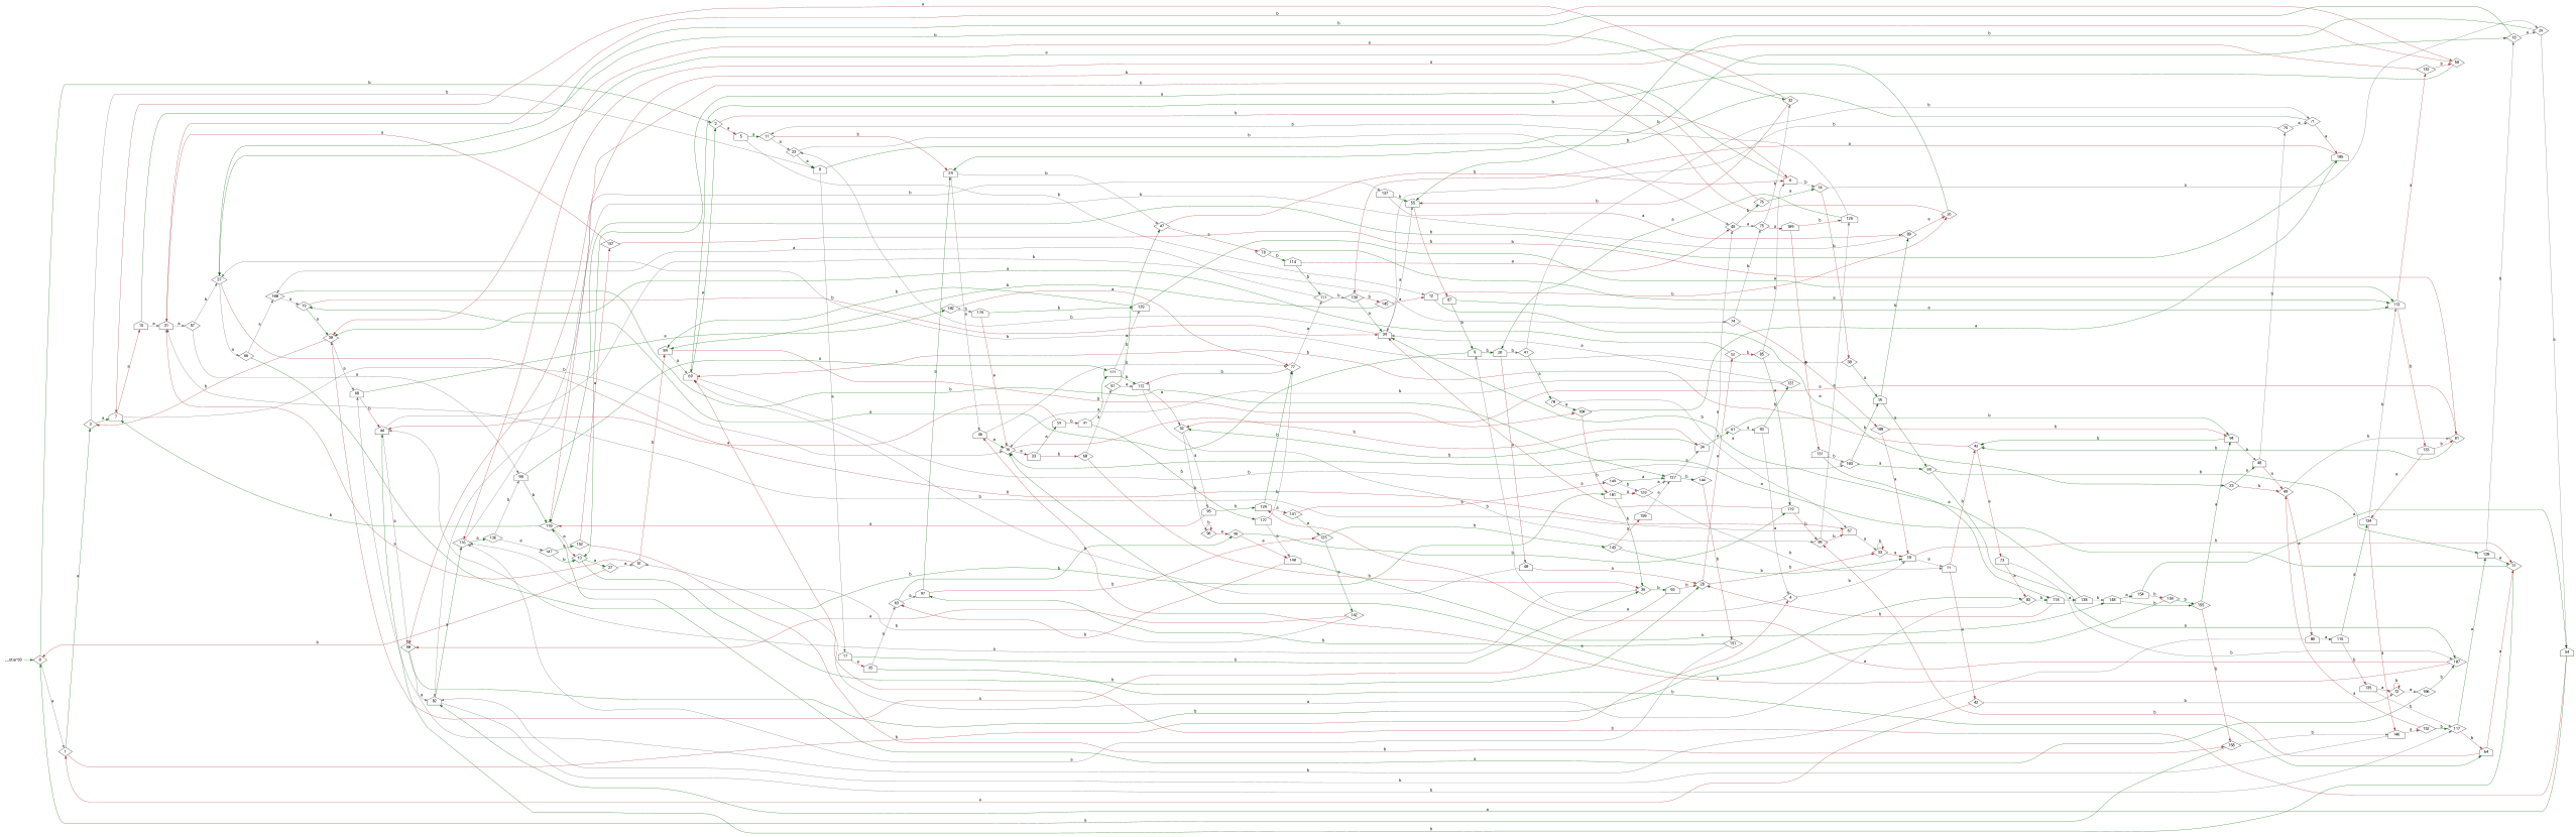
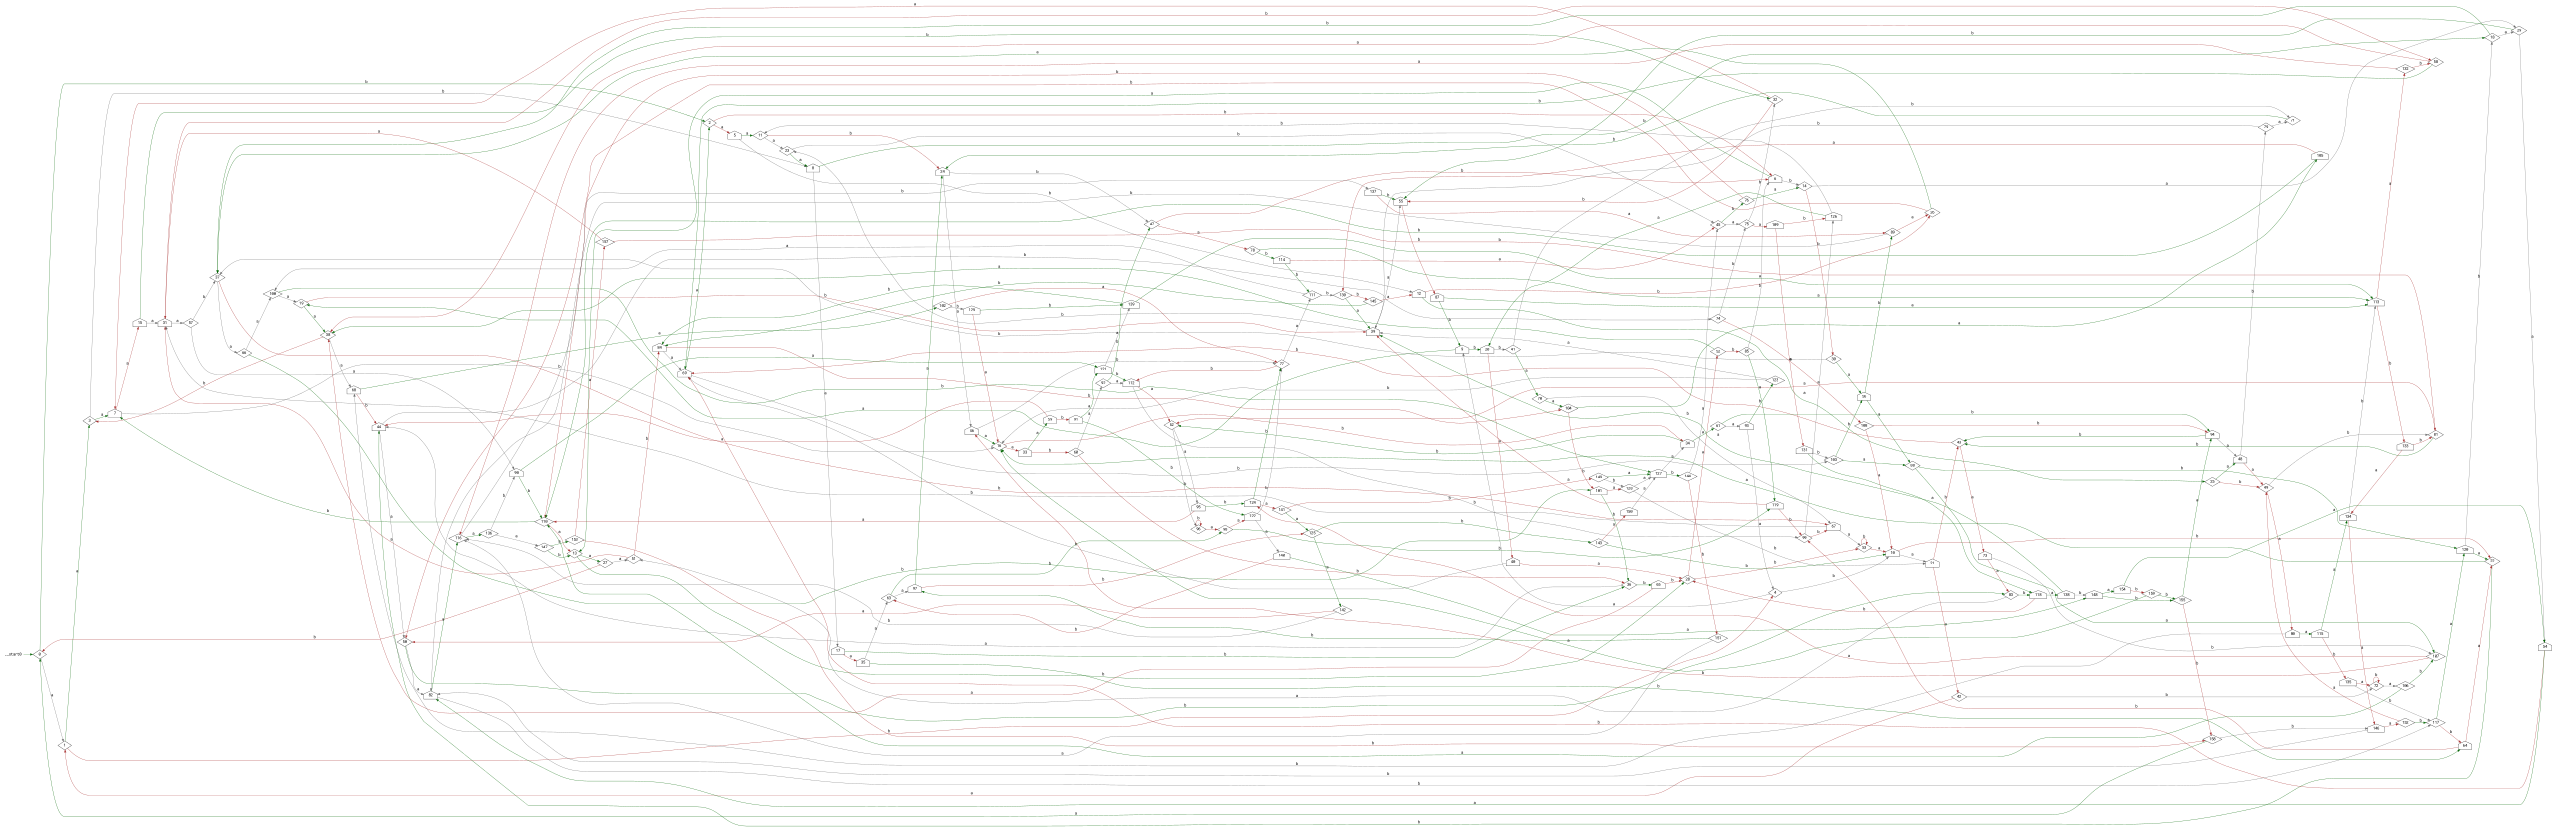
  digraph {
    fontname="Roboto Mono"
    rankdir=LR
    node [fontname="Roboto Mono" shape=diamond]
    edge [color=darkgreen fontname="Roboto Mono"]
    __start0 [shape=none]
    0
    1
    2
    3
    4
    5 [shape=house]
    6 [shape=house]
    7 [shape=house]
    8 [shape=house]
    9 [shape=house]
    10 [shape=house]
    11
    12 [shape=house]
    13
    14
    15 [shape=house]
    16
    17 [shape=house]
    18
    19
    20 [shape=house]
    21 [shape=house]
    22
    23
    24 [shape=house]
    25
    26
    27
    28
    29
    30
    31 [shape=house]
    32
    33 [shape=house]
    34 [shape=house]
    35 [shape=house]
    36
    37
    38
    39 [shape=house]
    40 [shape=house]
    41
    42
    43
    44 [shape=house]
    45
    46 [shape=house]
    47
    48 [shape=house]
    49
    50
    51
    52
    53
    54 [shape=house]
    55 [shape=house]
    56 [shape=house]
    57
    58
    59 [shape=house]
    60
    61
    62
    63
    64 [shape=house]
    65 [shape=house]
    66
    67 [shape=house]
    68 [shape=house]
    69 [shape=house]
    70
    71
    72
    73 [shape=house]
    74
    75
    76
    77
    78
    79
    80 [shape=house]
    81
    82 [shape=house]
    83
    84 [shape=house]
    85
    87 [shape=house]
    88
    89
    90 [shape=house]
    91 [shape=house]
    92
    93 [shape=house]
    94 [shape=house]
    95 [shape=house]
    96
    97 [shape=house]
    98
    99
    100
    101 [shape=house]
    102
    103
    104
    105 [shape=house]
    106
    107
    108
    109 [shape=house]
    110
    111
    112 [shape=house]
    113 [shape=house]
    114 [shape=house]
    115 [shape=house]
    116
    117
    118 [shape=house]
    119 [shape=house]
    120 [shape=house]
    121 [shape=house]
    122 [shape=house]
    123
    124 [shape=house]
    125
    126 [shape=house]
    127 [shape=house]
    128
    129 [shape=house]
    130
    131 [shape=house]
    132
    133 [shape=house]
    134 [shape=house]
    135 [shape=house]
    136
    137 [shape=house]
    138 [shape=house]
    139 [shape=house]
    140 [shape=house]
    141
    142
    143
    144
    145
    146 [shape=house]
    147
    148 [shape=house]
    149
    150 [shape=house]
    151
    152
    153
    154 [shape=house]
    155
    157
    158
    159
    __start0 -> 0
    0 -> 1 [color=gray40 label=a]
    0 -> 2 [label=b]
    1 -> 3 [label=a]
    1 -> 4 [color=brown label=b]
    2 -> 5 [color=brown label=a]
    2 -> 6 [color=brown label=b]
    3 -> 7 [label=a]
    3 -> 8 [color=gray40 label=b]
    4 -> 9 [color=gray40 label=a]
    4 -> 10 [color=gray40 label=b]
    5 -> 11 [label=a]
    5 -> 12 [color=gray40 label=b]
    6 -> 13 [label=a]
    6 -> 14 [color=gray40 label=b]
    7 -> 15 [color=brown label=a]
    7 -> 16 [color=gray40 label=b]
    8 -> 17 [color=gray40 label=a]
    8 -> 18 [label=b]
    9 -> 19 [label=a]
    9 -> 20 [label=b]
    10 -> 21 [color=gray40 label=a]
    10 -> 22 [color=brown label=b]
    11 -> 23 [color=gray40 label=a]
    11 -> 24 [color=brown label=b]
    12 -> 25 [label=a]
    12 -> 26 [color=brown label=b]
    13 -> 27 [label=a]
    13 -> 28 [label=b]
    14 -> 29 [color=gray40 label=a]
    14 -> 30 [color=brown label=b]
    15 -> 31 [color=gray40 label=a]
    15 -> 32 [label=b]
    16 -> 33 [color=brown label=a]
    16 -> 34 [color=brown label=b]
    17 -> 35 [color=brown label=a]
    17 -> 36 [label=b]
    18 -> 29 [color=gray40 label=a]
    18 -> 37 [label=b]
    19 -> 38 [label=a]
    19 -> 39 [color=brown label=b]
    20 -> 40 [color=brown label=a]
    20 -> 41 [color=gray40 label=b]
    21 -> 42 [color=brown label=a]
    21 -> 43 [color=brown label=b]
    22 -> 16 [label=a]
    22 -> 44 [label=b]
    23 -> 8 [label=a]
    23 -> 45 [color=gray40 label=b]
    24 -> 46 [color=gray40 label=a]
    24 -> 47 [color=gray40 label=b]
    25 -> 48 [label=a]
    25 -> 49 [color=brown label=b]
    26 -> 37 [label=a]
    26 -> 50 [color=brown label=b]
    27 -> 0 [color=brown label=b]
    27 -> 51 [color=gray40 label=a]
    28 -> 52 [color=brown label=a]
    28 -> 53 [color=brown label=b]
    29 -> 54 [color=gray40 label=a]
    29 -> 55 [label=b]
    30 -> 37 [color=gray40 label=b]
    30 -> 56 [label=a]
    31 -> 57 [color=gray40 label=a]
    31 -> 58 [color=brown label=b]
    32 -> 7 [color=brown label=a]
    32 -> 55 [color=brown label=b]
    33 -> 59 [label=a]
    33 -> 60 [color=brown label=b]
    34 -> 61 [label=a]
    34 -> 62 [label=b]
    35 -> 63 [color=gray40 label=a]
    35 -> 64 [label=b]
    36 -> 44 [color=gray40 label=a]
    36 -> 65 [label=b]
    37 -> 66 [color=gray40 label=a]
    37 -> 67 [color=brown label=b]
    38 -> 3 [color=brown label=b]
    38 -> 68 [color=gray40 label=a]
    39 -> 23 [color=gray40 label=b]
    39 -> 55 [color=gray40 label=a]
    40 -> 28 [color=brown label=a]
    40 -> 69 [color=gray40 label=b]
    41 -> 70 [label=a]
    41 -> 71 [color=gray40 label=b]
    42 -> 1 [color=brown label=a]
    42 -> 72 [color=gray40 label=b]
    43 -> 69 [color=brown label=b]
    43 -> 73 [color=brown label=a]
    44 -> 50 [color=gray40 label=a]
    44 -> 74 [color=gray40 label=b]
    45 -> 75 [color=gray40 label=a]
    45 -> 76 [label=b]
    46 -> 16 [label=a]
    46 -> 77 [color=gray40 label=b]
    47 -> 6 [color=brown label=b]
    47 -> 78 [color=brown label=a]
    48 -> 49 [color=brown label=a]
    48 -> 79 [color=gray40 label=b]
    49 -> 80 [color=brown label=a]
    49 -> 81 [color=gray40 label=b]
    50 -> 82 [color=gray40 label=a]
    50 -> 83 [label=b]
    51 -> 31 [color=brown label=a]
    51 -> 84 [color=brown label=b]
    52 -> 38 [label=a]
    52 -> 85 [color=brown label=b]
    53 -> 10 [color=brown label=a]
    53 -> 53 [color=brown label=b]
    54 -> 69 [color=brown label=b]
    54 -> 82 [label=a]
    55 -> 87 [color=brown label=b]
    56 -> 88 [label=a]
    56 -> 89 [label=b]
    57 -> 37 [color=gray40 label=b]
    57 -> 90 [color=gray40 label=a]
    58 -> 38 [color=brown label=a]
    58 -> 69 [label=b]
    59 -> 44 [color=brown label=a]
    59 -> 91 [color=brown label=b]
    60 -> 36 [color=brown label=b]
    60 -> 92 [color=gray40 label=a]
    61 -> 93 [color=gray40 label=a]
    61 -> 94 [label=b]
    62 -> 95 [color=gray40 label=a]
    62 -> 96 [color=gray40 label=b]
    63 -> 97 [color=gray40 label=a]
    63 -> 98 [label=b]
    64 -> 22 [color=brown label=a]
    64 -> 99 [color=brown label=b]
    65 -> 28 [color=brown label=b]
    65 -> 38 [color=brown label=a]
    66 -> 100 [color=gray40 label=a]
    66 -> 101 [label=b]
    67 -> 31 [color=gray40 label=b]
    67 -> 53 [color=gray40 label=a]
    68 -> 44 [color=brown label=b]
    68 -> 102 [label=a]
    69 -> 2 [label=a]
    69 -> 103 [color=gray40 label=b]
    70 -> 67 [color=gray40 label=b]
    70 -> 104 [label=a]
    71 -> 24 [label=b]
-   71 -> 105 [color=brown label=a]
    72 -> 72 [color=brown label=b]
    72 -> 106 [color=gray40 label=a]
    73 -> 83 [color=brown label=a]
    73 -> 107 [color=gray40 label=b]
    74 -> 75 [color=gray40 label=b]
    74 -> 108 [color=brown label=a]
    75 -> 32 [color=gray40 label=b]
    75 -> 109 [color=brown label=a]
    76 -> 14 [label=a]
    76 -> 110 [color=brown label=b]
    77 -> 111 [color=gray40 label=a]
    77 -> 112 [color=brown label=b]
    78 -> 113 [label=a]
    78 -> 114 [label=b]
    79 -> 39 [color=gray40 label=b]
    79 -> 71 [color=gray40 label=a]
    80 -> 68 [color=gray40 label=b]
    80 -> 115 [label=a]
    81 -> 43 [label=b]
    81 -> 62 [color=brown label=a]
    82 -> 116 [label=a]
    82 -> 117 [color=gray40 label=b]
    83 -> 51 [color=gray40 label=a]
    83 -> 118 [label=b]
    84 -> 69 [color=gray40 label=a]
    84 -> 104 [color=brown label=b]
    85 -> 6 [color=gray40 label=b]
    85 -> 119 [label=a]
    87 -> 9 [label=b]
    87 -> 113 [label=a]
    88 -> 107 [label=a]
    88 -> 120 [label=b]
    89 -> 26 [color=brown label=a]
    89 -> 82 [color=gray40 label=b]
    90 -> 110 [label=b]
    90 -> 121 [label=a]
    91 -> 121 [label=a]
    91 -> 122 [label=b]
    92 -> 47 [label=b]
    92 -> 112 [color=gray40 label=a]
    93 -> 4 [color=gray40 label=a]
    93 -> 123 [label=b]
    94 -> 43 [label=b]
    94 -> 48 [color=gray40 label=a]
    95 -> 110 [color=brown label=a]
    95 -> 124 [label=b]
    96 -> 96 [color=brown label=b]
    96 -> 98 [color=brown label=a]
    97 -> 24 [label=a]
    97 -> 125 [color=brown label=b]
    98 -> 119 [label=b]
-   98 -> 140 [color=brown label=a]
+   98 -> 122 [color=brown label=a]
    99 -> 67 [color=brown label=b]
    99 -> 126 [color=gray40 label=a]
    100 -> 19 [color=gray40 label=a]
    100 -> 127 [label=b]
    101 -> 36 [label=b]
    101 -> 128 [color=brown label=a]
    102 -> 77 [color=brown label=a]
    102 -> 129 [color=gray40 label=b]
    103 -> 56 [label=b]
    103 -> 88 [label=a]
    104 -> 101 [color=brown label=b]
    104 -> 105 [label=a]
    105 -> 110 [label=b]
    105 -> 130 [color=brown label=a]
    106 -> 107 [label=b]
    106 -> 110 [label=a]
    107 -> 46 [color=brown label=b]
    107 -> 124 [color=brown label=a]
    108 -> 10 [color=brown label=a]
    108 -> 94 [color=brown label=b]
    109 -> 126 [color=brown label=b]
    109 -> 131 [color=brown label=a]
    110 -> 7 [label=b]
    110 -> 13 [color=brown label=a]
    111 -> 100 [color=gray40 label=a]
    111 -> 130 [color=gray40 label=b]
    112 -> 62 [color=brown label=a]
    112 -> 99 [color=gray40 label=b]
    113 -> 132 [color=brown label=a]
    113 -> 133 [color=brown label=b]
    114 -> 45 [color=brown label=a]
    114 -> 111 [label=b]
    115 -> 134 [label=a]
    115 -> 135 [color=brown label=b]
    116 -> 136 [label=a]
    116 -> 137 [color=gray40 label=b]
    117 -> 64 [color=brown label=b]
    117 -> 120 [label=a]
    118 -> 28 [color=brown label=b]
    118 -> 138 [label=a]
    119 -> 39 [color=brown label=a]
    119 -> 99 [color=brown label=b]
    120 -> 18 [color=gray40 label=b]
    120 -> 22 [label=a]
    121 -> 112 [label=b]
    121 -> 139 [color=gray40 label=a]
    122 -> 77 [color=gray40 label=b]
    122 -> 140 [color=gray40 label=a]
    123 -> 16 [color=gray40 label=b]
    123 -> 39 [color=gray40 label=a]
    124 -> 77 [label=b]
    124 -> 141 [color=brown label=a]
    125 -> 142 [label=a]
    125 -> 143 [label=b]
    126 -> 11 [color=gray40 label=b]
    126 -> 20 [label=a]
    127 -> 34 [color=gray40 label=a]
    127 -> 144 [label=b]
    128 -> 21 [color=gray40 label=b]
    128 -> 127 [color=gray40 label=a]
    129 -> 16 [color=brown label=a]
    129 -> 139 [label=b]
    130 -> 39 [label=a]
    130 -> 145 [color=brown label=b]
    131 -> 103 [color=gray40 label=b]
    131 -> 118 [label=a]
    132 -> 58 [color=brown label=b]
    132 -> 116 [color=brown label=a]
    133 -> 81 [color=brown label=b]
    133 -> 134 [color=brown label=a]
    134 -> 113 [color=gray40 label=b]
    134 -> 146 [color=brown label=a]
    135 -> 72 [color=brown label=a]
    135 -> 117 [color=gray40 label=b]
    136 -> 90 [color=gray40 label=b]
    136 -> 147 [color=gray40 label=a]
    137 -> 55 [label=b]
    137 -> 89 [color=brown label=a]
    138 -> 39 [label=a]
    138 -> 148 [color=gray40 label=b]
    139 -> 84 [label=b]
    139 -> 113 [label=a]
    140 -> 63 [color=brown label=b]
    140 -> 148 [label=a]
    141 -> 125 [label=a]
    141 -> 149 [color=brown label=b]
    142 -> 50 [color=brown label=a]
    142 -> 116 [color=gray40 label=b]
    143 -> 10 [label=b]
    143 -> 150 [color=brown label=a]
    144 -> 45 [color=gray40 label=a]
    144 -> 151 [color=brown label=b]
    145 -> 12 [color=brown label=a]
    145 -> 84 [label=b]
    146 -> 82 [color=gray40 label=b]
    146 -> 152 [color=brown label=a]
    147 -> 13 [label=b]
    147 -> 153 [label=a]
    148 -> 154 [label=a]
    148 -> 155 [label=b]
    149 -> 127 [label=a]
    149 -> 128 [color=gray40 label=b]
    150 -> 127 [color=gray40 label=a]
    151 -> 97 [label=b]
    151 -> 116 [color=gray40 label=a]
    152 -> 49 [color=brown label=a]
    152 -> 117 [label=b]
    153 -> 157 [color=brown label=a]
    153 -> 158 [color=brown label=b]
    154 -> 54 [label=a]
    154 -> 159 [color=brown label=b]
    155 -> 94 [label=a]
    155 -> 158 [color=brown label=b]
    157 -> 31 [color=brown label=a]
    157 -> 81 [color=brown label=b]
    158 -> 0 [label=a]
    158 -> 146 [color=gray40 label=b]
    159 -> 16 [label=a]
    159 -> 155 [label=b]
  }
